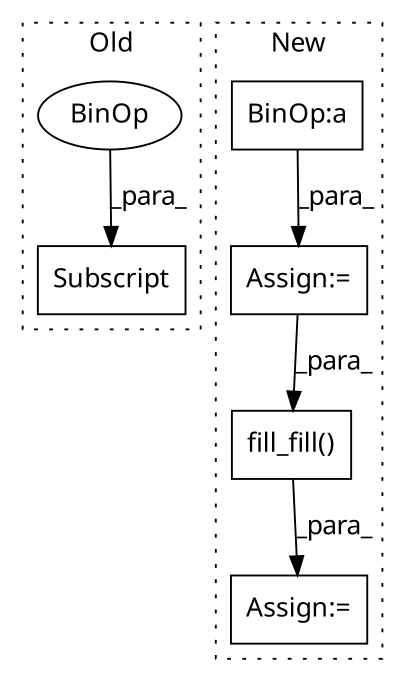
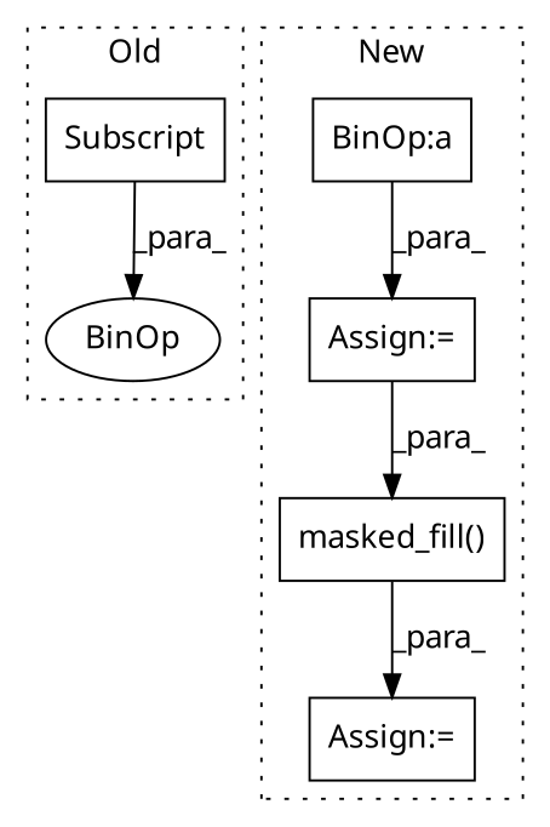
  digraph {
    fontname="Noto Sans"
    node [a=68 fontname="Noto Sans" l=3 shape=box]
    edge [fontname="Noto Sans"]
    n1 [a=63 l="23,0" label=Subscript s="4239,0"]
    n2 [a=76 l=1 label=BinOp s=4260 shape=ellipse]
-   n3 [a=75 l="16,1" label="fill_fill()" s="5008,5061"]
+   n3 [a=75 l="16,1" label="masked_fill()" s="5008,5061"]
    n4 [label="Assign:=" s=5005]
    n5 [label="Assign:=" s=4758]
    n6 [a=82 label="BinOp:a" s=4767]
    subgraph cluster_1 {
      label=Old
      style=dotted
      n1
      n2
    }
    subgraph cluster_2 {
      label=New
      style=dotted
      n3
      n4
      n5
      n6
    }
-   n2 -> n1 [label=_para_]
+   n1 -> n2 [label=_para_]
    n3 -> n4 [label=_para_]
    n5 -> n3 [label=_para_]
    n6 -> n5 [label=_para_]
  }
